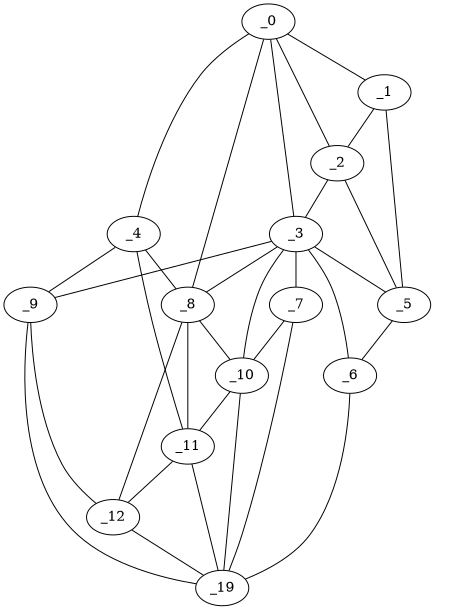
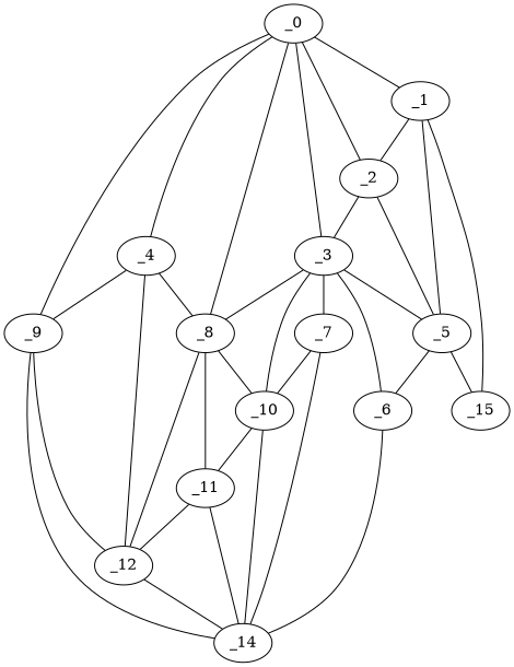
  graph {
    node [x=73 y=31]
    edge [valence=2]
    _0 [x=46 y=123]
    _1 [x=49 y=5]
    _2 [x=53]
    _3 [x=62 y=46]
    _4 [x=65 y=121]
    _8 [x=80 y=91]
    _9 [x=81 y=125]
    _5
+   _15 [x=101 y=9]
    _6 [y=42]
    _7 [x=77 y=55]
    _10 [x=84 y=80]
    _12 [x=85 y=100]
    _11 [x=85 y=89]
-   _14 [x=100 y=45 label=_19]
+   _14 [x=100 y=45]
    _0 -- _1 [valence=1]
    _0 -- _2 [valence=1]
    _0 -- _3
    _0 -- _4
    _0 -- _8
-   _3 -- _9 [valence=1]
+   _0 -- _9 [valence=1]
    _1 -- _2
    _1 -- _5 [valence=1]
+   _1 -- _15 [valence=1]
    _2 -- _3
    _2 -- _5 [valence=1]
    _3 -- _8
    _3 -- _5
    _3 -- _6 [valence=1]
    _3 -- _7
    _3 -- _10
    _4 -- _8
    _4 -- _9
-   _4 -- _11
+   _4 -- _12
    _8 -- _10
    _8 -- _12
    _8 -- _11
    _9 -- _12 [valence=1]
    _9 -- _14 [valence=1]
+   _5 -- _15
    _5 -- _6 [valence=1]
    _6 -- _14
    _7 -- _10
    _7 -- _14
    _10 -- _11 [valence=1]
    _10 -- _14
    _12 -- _14
    _11 -- _12
    _11 -- _14 [valence=1]
  }
